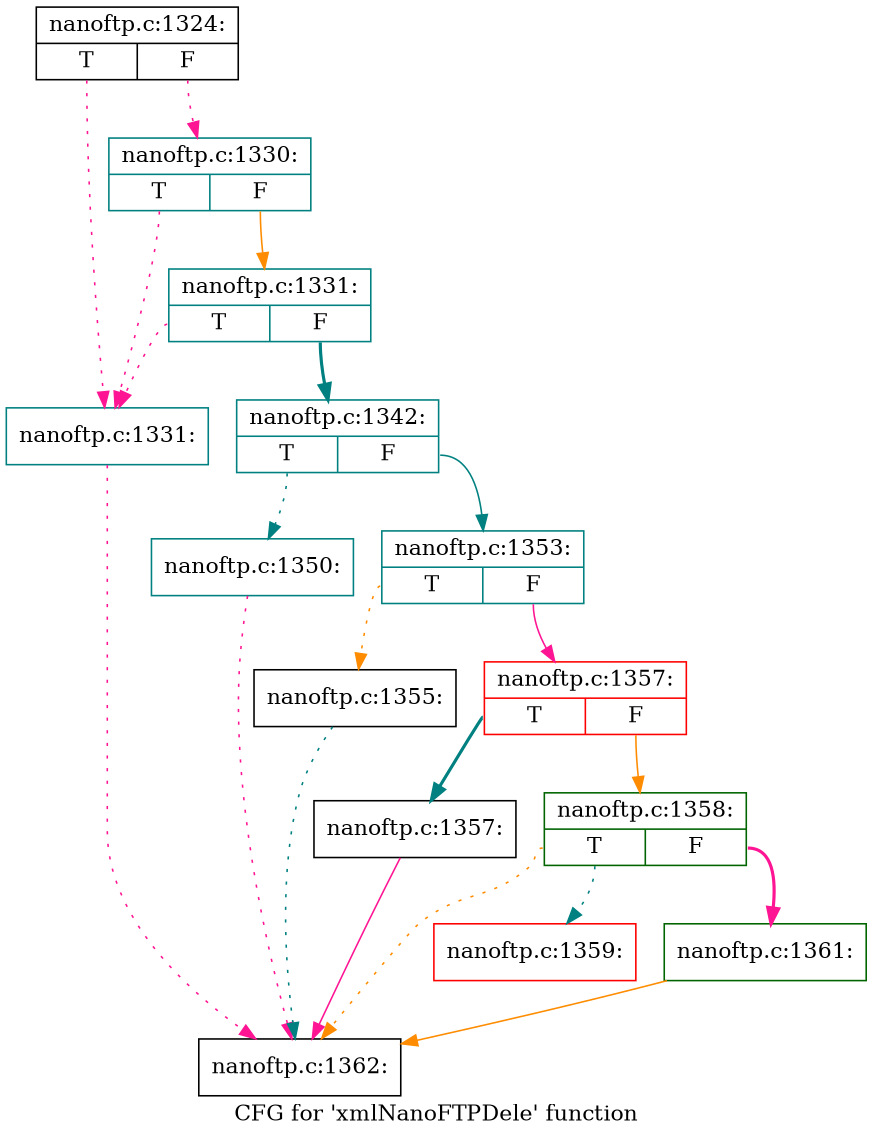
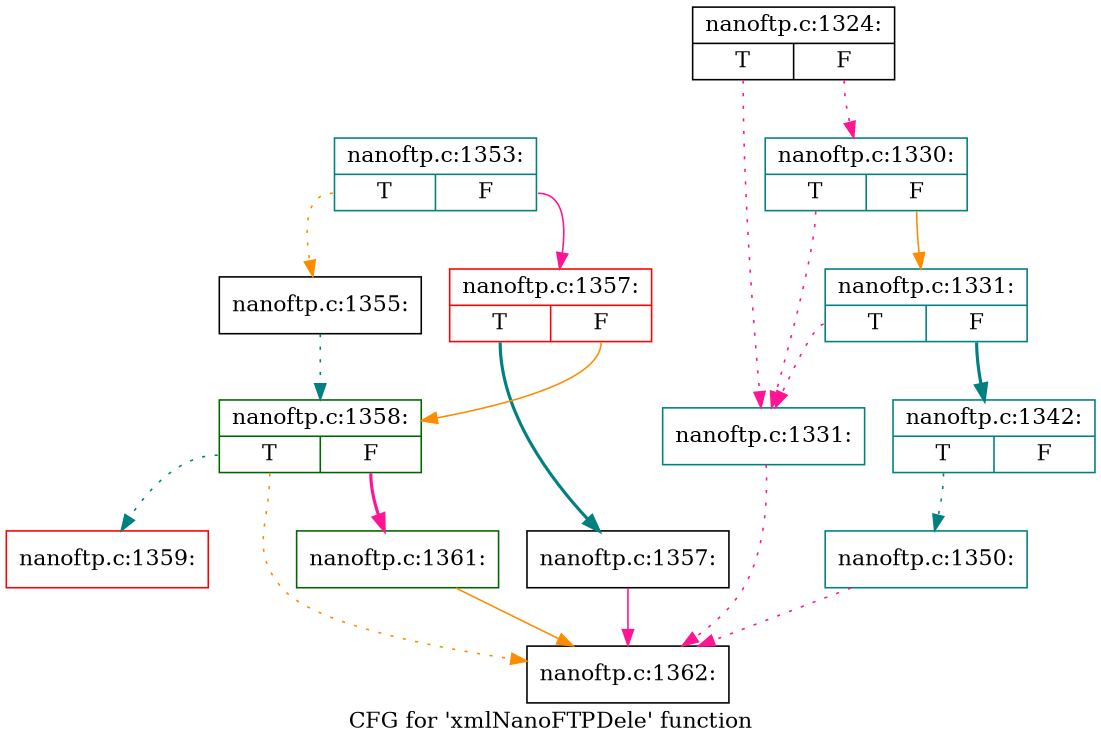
  digraph {
    label="CFG for 'xmlNanoFTPDele' function"
    node [color=teal shape=record]
    edge [color=deeppink style=dotted tailport=s0]
    n1 [color=black label="{nanoftp.c:1324:|{<s0>T|<s1>F}}"]
    n2 [label="{nanoftp.c:1331:}"]
    n3 [label="{nanoftp.c:1330:|{<s0>T|<s1>F}}"]
    n4 [color=black label="{nanoftp.c:1362:}"]
    n5 [label="{nanoftp.c:1331:|{<s0>T|<s1>F}}"]
    n6 [label="{nanoftp.c:1342:|{<s0>T|<s1>F}}"]
    n7 [label="{nanoftp.c:1350:}"]
    n8 [label="{nanoftp.c:1353:|{<s0>T|<s1>F}}"]
    n9 [color=black label="{nanoftp.c:1355:}"]
    n10 [color=red label="{nanoftp.c:1357:|{<s0>T|<s1>F}}"]
    n11 [color=black label="{nanoftp.c:1357:}"]
    n12 [color=darkgreen label="{nanoftp.c:1358:|{<s0>T|<s1>F}}"]
    n13 [color=red label="{nanoftp.c:1359:}"]
    n14 [color=darkgreen label="{nanoftp.c:1361:}"]
    n1 -> n2
    n1 -> n3 [tailport=s1]
    n2 -> n4
    n3 -> n2
    n3 -> n5 [color=darkorange style=solid tailport=s1]
    n5 -> n2
    n5 -> n6 [color=teal style=bold tailport=s1]
    n6 -> n7 [color=teal]
-   n6 -> n8 [color=teal style=solid tailport=s1]
    n7 -> n4
    n8 -> n9 [color=darkorange]
    n8 -> n10 [style=solid tailport=s1]
-   n9 -> n4 [color=teal]
+   n9 -> n12 [color=teal]
    n10 -> n11 [color=teal style=bold]
    n10 -> n12 [color=darkorange style=solid tailport=s1]
    n11 -> n4 [style=solid]
    n12 -> n4 [color=darkorange]
    n12 -> n13 [color=teal]
    n12 -> n14 [style=bold tailport=s1]
    n14 -> n4 [color=darkorange style=solid]
  }
